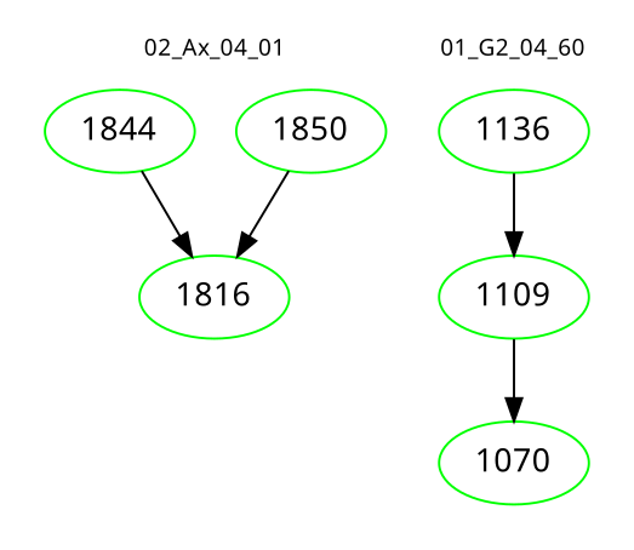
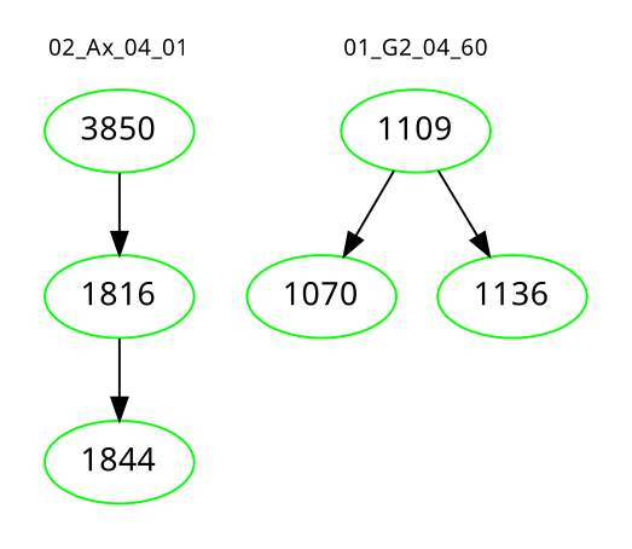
  digraph {
    fontname="Noto Sans"
    node [color=green fontname="Noto Sans"]
    edge [color=black fontname="Noto Sans"]
    n1 [label=1816]
-   n2 [label=1850]
+   n2 [label=3850]
    n3 [label=1844]
    n4 [label=1109]
    n5 [label=1070]
    n6 [label=1136]
    subgraph cluster_1 {
      color=white
      fontsize=10
      label="02_Ax_04_01"
      n1
      n2
      n3
    }
    subgraph cluster_2 {
      color=white
      fontsize=10
      label="01_G2_04_60"
      n4
      n5
      n6
    }
-   n3 -> n1
+   n1 -> n3
    n2 -> n1
    n4 -> n5
-   n6 -> n4
+   n4 -> n6
  }
